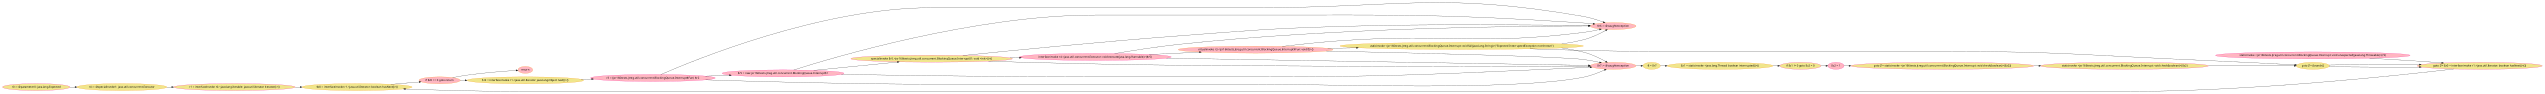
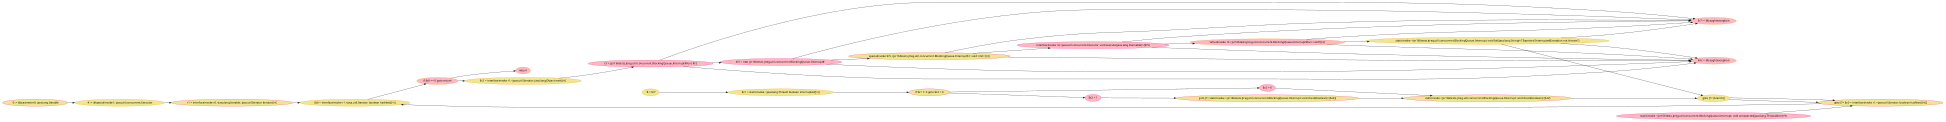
  digraph {
    fontname="Noto Sans"
    rankdir=LR
    node [color=deeppink fillcolor=khaki fontname="Noto Sans" style=filled]
    edge [fontname="Noto Sans"]
    n1 [color=darkorange label="r4 := @specialinvoke1: java.util.concurrent.Executor"]
-   "r0 := @parameter0: java.lang.Iterable" [label="r0 := @parameter0: java.lang.Expected"]
+   "r0 := @parameter0: java.lang.Iterable"
    "r1 = interfaceinvoke r0.<java.lang.Iterable: java.util.Iterator iterator()>()"
    "$z0 = interfaceinvoke r1.<java.util.Iterator: boolean hasNext()>()" [color=darkorange]
    "if $z0 == 0 goto return" [color=darkorange fillcolor=lightpink]
    "$r2 = interfaceinvoke r1.<java.util.Iterator: java.lang.Object next()>()" [color=darkorange]
    return [color=darkorange fillcolor=lightpink]
    "r3 = (jsr166tests.jtreg.util.concurrent.BlockingQueue.Interrupt$Fun) $r2" [fillcolor=lightpink]
    "$r5 = new jsr166tests.jtreg.util.concurrent.BlockingQueue.Interrupt$1" [fillcolor=lightpink]
    "$r7 := @caughtexception" [color=darkorange fillcolor=lightpink]
    "$r6 := @caughtexception" [color=darkorange fillcolor=lightpink]
    "specialinvoke $r5.<jsr166tests.jtreg.util.concurrent.BlockingQueue.Interrupt$1: void <init>()>()"
    "r8 = $r7" [color=darkorange]
    "interfaceinvoke r4.<java.util.concurrent.Executor: void execute(java.lang.Runnable)>($r5)" [fillcolor=lightpink]
    "virtualinvoke r3.<jsr166tests.jtreg.util.concurrent.BlockingQueue.Interrupt$Fun: void f()>()" [color=darkorange fillcolor=lightpink]
    "staticinvoke <jsr166tests.jtreg.util.concurrent.BlockingQueue.Interrupt: void fail(java.lang.String)>(\"Expected InterruptedException not thrown\")" [color=darkorange]
    "goto [?= (branch)]" [color=darkorange]
    "goto [?= $z0 = interfaceinvoke r1.<java.util.Iterator: boolean hasNext()>()]"
    "$z1 = staticinvoke <java.lang.Thread: boolean interrupted()>()" [color=darkorange]
    "if $z1 != 0 goto $z2 = 0"
    "$z2 = 1" [fillcolor=lightpink]
+   "$z2 = 0" [fillcolor=lightpink]
    "goto [?= staticinvoke <jsr166tests.jtreg.util.concurrent.BlockingQueue.Interrupt: void check(boolean)>($z2)]"
    "staticinvoke <jsr166tests.jtreg.util.concurrent.BlockingQueue.Interrupt: void check(boolean)>($z2)"
    "staticinvoke <jsr166tests.jtreg.util.concurrent.BlockingQueue.Interrupt: void unexpected(java.lang.Throwable)>(r9)" [fillcolor=lightpink]
    n1 -> "r1 = interfaceinvoke r0.<java.lang.Iterable: java.util.Iterator iterator()>()"
    "r0 := @parameter0: java.lang.Iterable" -> n1
    "r1 = interfaceinvoke r0.<java.lang.Iterable: java.util.Iterator iterator()>()" -> "$z0 = interfaceinvoke r1.<java.util.Iterator: boolean hasNext()>()"
    "$z0 = interfaceinvoke r1.<java.util.Iterator: boolean hasNext()>()" -> "if $z0 == 0 goto return"
    "if $z0 == 0 goto return" -> "$r2 = interfaceinvoke r1.<java.util.Iterator: java.lang.Object next()>()"
    "if $z0 == 0 goto return" -> return
    "$r2 = interfaceinvoke r1.<java.util.Iterator: java.lang.Object next()>()" -> "r3 = (jsr166tests.jtreg.util.concurrent.BlockingQueue.Interrupt$Fun) $r2"
    "r3 = (jsr166tests.jtreg.util.concurrent.BlockingQueue.Interrupt$Fun) $r2" -> "$r5 = new jsr166tests.jtreg.util.concurrent.BlockingQueue.Interrupt$1"
    "r3 = (jsr166tests.jtreg.util.concurrent.BlockingQueue.Interrupt$Fun) $r2" -> "$r7 := @caughtexception"
    "r3 = (jsr166tests.jtreg.util.concurrent.BlockingQueue.Interrupt$Fun) $r2" -> "$r6 := @caughtexception"
    "$r5 = new jsr166tests.jtreg.util.concurrent.BlockingQueue.Interrupt$1" -> "$r7 := @caughtexception"
    "$r5 = new jsr166tests.jtreg.util.concurrent.BlockingQueue.Interrupt$1" -> "$r6 := @caughtexception"
    "$r5 = new jsr166tests.jtreg.util.concurrent.BlockingQueue.Interrupt$1" -> "specialinvoke $r5.<jsr166tests.jtreg.util.concurrent.BlockingQueue.Interrupt$1: void <init>()>()"
-   "$r7 := @caughtexception" -> "r8 = $r7"
    "specialinvoke $r5.<jsr166tests.jtreg.util.concurrent.BlockingQueue.Interrupt$1: void <init>()>()" -> "$r7 := @caughtexception"
    "specialinvoke $r5.<jsr166tests.jtreg.util.concurrent.BlockingQueue.Interrupt$1: void <init>()>()" -> "$r6 := @caughtexception"
    "specialinvoke $r5.<jsr166tests.jtreg.util.concurrent.BlockingQueue.Interrupt$1: void <init>()>()" -> "interfaceinvoke r4.<java.util.concurrent.Executor: void execute(java.lang.Runnable)>($r5)"
    "r8 = $r7" -> "$z1 = staticinvoke <java.lang.Thread: boolean interrupted()>()"
    "interfaceinvoke r4.<java.util.concurrent.Executor: void execute(java.lang.Runnable)>($r5)" -> "$r7 := @caughtexception"
    "interfaceinvoke r4.<java.util.concurrent.Executor: void execute(java.lang.Runnable)>($r5)" -> "$r6 := @caughtexception"
    "interfaceinvoke r4.<java.util.concurrent.Executor: void execute(java.lang.Runnable)>($r5)" -> "virtualinvoke r3.<jsr166tests.jtreg.util.concurrent.BlockingQueue.Interrupt$Fun: void f()>()"
    "virtualinvoke r3.<jsr166tests.jtreg.util.concurrent.BlockingQueue.Interrupt$Fun: void f()>()" -> "$r7 := @caughtexception"
    "virtualinvoke r3.<jsr166tests.jtreg.util.concurrent.BlockingQueue.Interrupt$Fun: void f()>()" -> "$r6 := @caughtexception"
    "virtualinvoke r3.<jsr166tests.jtreg.util.concurrent.BlockingQueue.Interrupt$Fun: void f()>()" -> "staticinvoke <jsr166tests.jtreg.util.concurrent.BlockingQueue.Interrupt: void fail(java.lang.String)>(\"Expected InterruptedException not thrown\")"
    "staticinvoke <jsr166tests.jtreg.util.concurrent.BlockingQueue.Interrupt: void fail(java.lang.String)>(\"Expected InterruptedException not thrown\")" -> "$r7 := @caughtexception"
    "staticinvoke <jsr166tests.jtreg.util.concurrent.BlockingQueue.Interrupt: void fail(java.lang.String)>(\"Expected InterruptedException not thrown\")" -> "$r6 := @caughtexception"
    "staticinvoke <jsr166tests.jtreg.util.concurrent.BlockingQueue.Interrupt: void fail(java.lang.String)>(\"Expected InterruptedException not thrown\")" -> "goto [?= (branch)]"
    "goto [?= (branch)]" -> "goto [?= $z0 = interfaceinvoke r1.<java.util.Iterator: boolean hasNext()>()]"
    "goto [?= (branch)]" -> "goto [?= $z0 = interfaceinvoke r1.<java.util.Iterator: boolean hasNext()>()]"
    "goto [?= $z0 = interfaceinvoke r1.<java.util.Iterator: boolean hasNext()>()]" -> "$z0 = interfaceinvoke r1.<java.util.Iterator: boolean hasNext()>()"
    "$z1 = staticinvoke <java.lang.Thread: boolean interrupted()>()" -> "if $z1 != 0 goto $z2 = 0"
    "if $z1 != 0 goto $z2 = 0" -> "$z2 = 1"
+   "if $z1 != 0 goto $z2 = 0" -> "$z2 = 0"
    "$z2 = 1" -> "goto [?= staticinvoke <jsr166tests.jtreg.util.concurrent.BlockingQueue.Interrupt: void check(boolean)>($z2)]"
+   "$z2 = 0" -> "staticinvoke <jsr166tests.jtreg.util.concurrent.BlockingQueue.Interrupt: void check(boolean)>($z2)"
    "goto [?= staticinvoke <jsr166tests.jtreg.util.concurrent.BlockingQueue.Interrupt: void check(boolean)>($z2)]" -> "staticinvoke <jsr166tests.jtreg.util.concurrent.BlockingQueue.Interrupt: void check(boolean)>($z2)"
    "staticinvoke <jsr166tests.jtreg.util.concurrent.BlockingQueue.Interrupt: void check(boolean)>($z2)" -> "goto [?= (branch)]"
    "staticinvoke <jsr166tests.jtreg.util.concurrent.BlockingQueue.Interrupt: void unexpected(java.lang.Throwable)>(r9)" -> "goto [?= $z0 = interfaceinvoke r1.<java.util.Iterator: boolean hasNext()>()]"
  }
